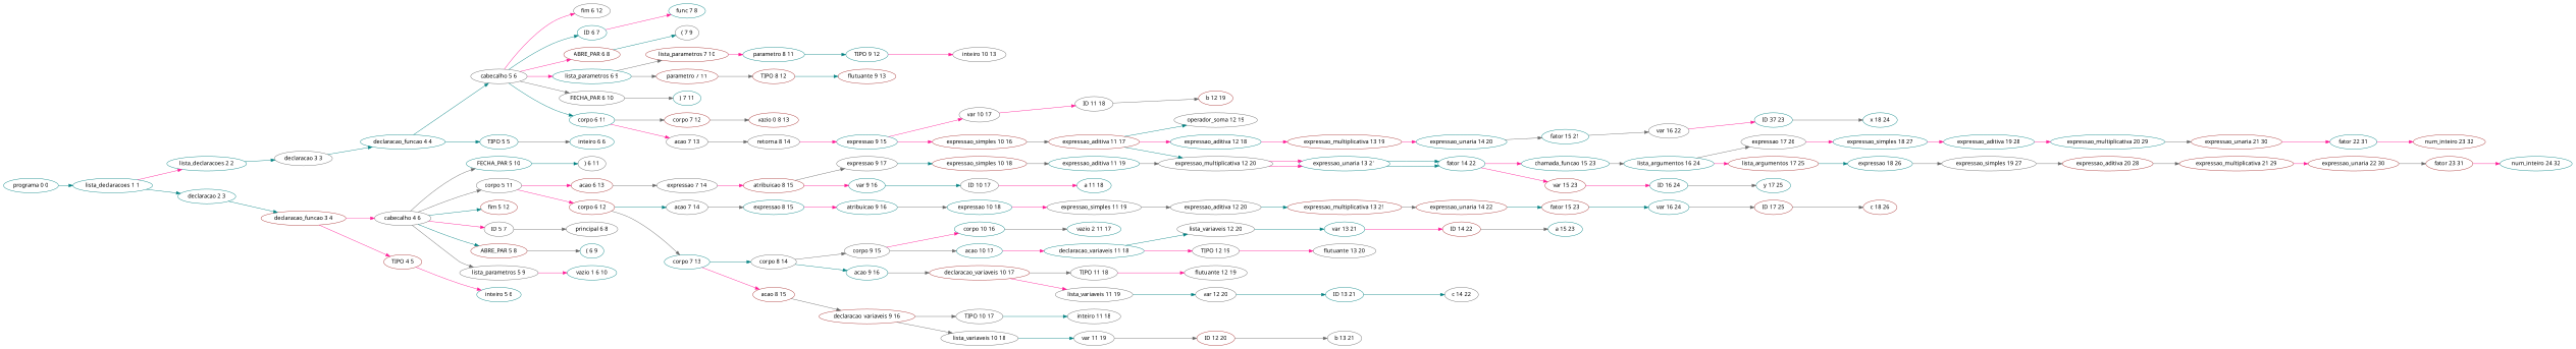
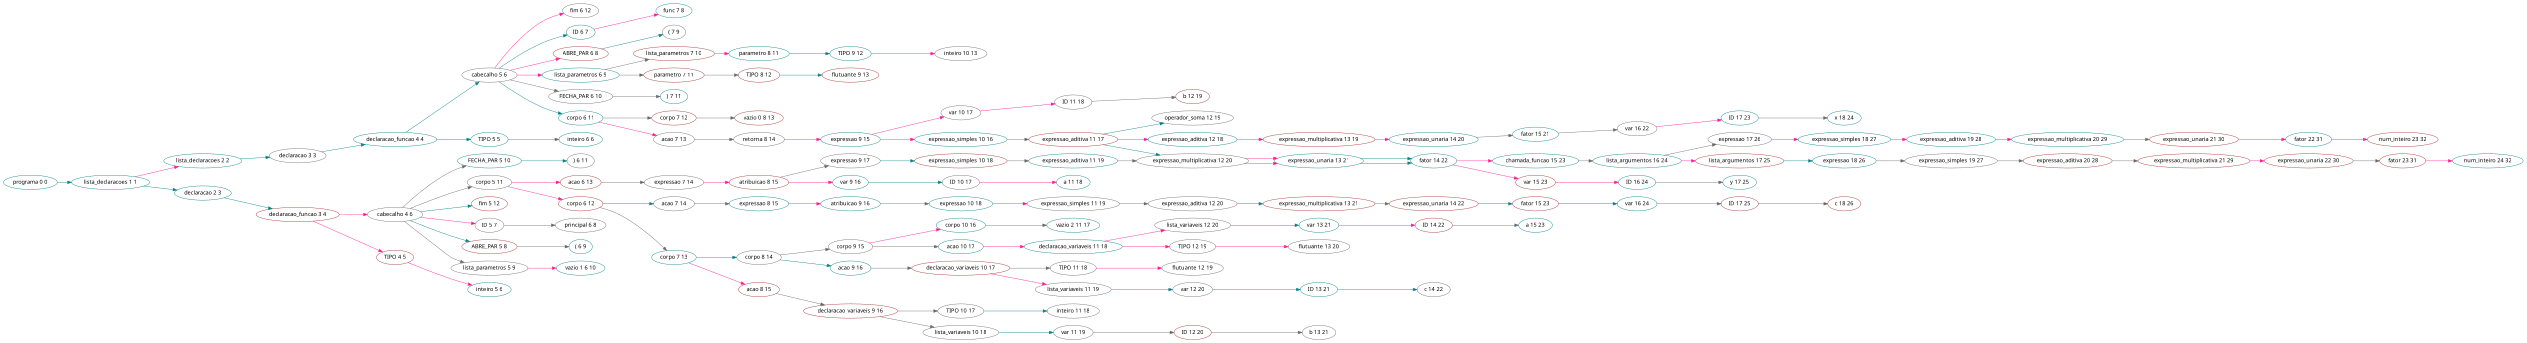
  digraph {
    fontname="Noto Sans"
    rankdir=LR
    node [color=teal fontname="Noto Sans"]
    edge [color=deeppink fontname="Noto Sans"]
    "programa 0 0"
    "lista_declaracoes 1 1"
    "lista_declaracoes 2 2"
    "declaracao 2 3"
    "declaracao 3 3" [color=gray40]
    "declaracao_funcao 3 4" [color=brown]
    "declaracao_funcao 4 4"
    "TIPO 5 5"
    "cabecalho 5 6" [color=gray40]
    "inteiro 6 6"
    "ID 6 7"
    "ABRE_PAR 6 8" [color=brown]
    "lista_parametros 6 9"
    "FECHA_PAR 6 10" [color=gray40]
    "corpo 6 11"
    "fim 6 12" [color=gray40]
    "func 7 8"
    "( 7 9" [color=gray40]
    "lista_parametros 7 10" [color=brown]
    "parametro 7 11" [color=brown]
    ") 7 11"
    "corpo 7 12" [color=brown]
    "acao 7 13" [color=gray40]
    "parametro 8 11"
    "TIPO 8 12" [color=brown]
    "TIPO 9 12"
    "inteiro 10 13" [color=gray40]
    "flutuante 9 13" [color=brown]
    "vazio 0 8 13" [color=brown]
    "retorna 8 14" [color=gray40]
    "expressao 9 15"
-   "expressao_simples 10 16" [color=brown]
+   "expressao_simples 10 16"
    "var 10 17" [color=gray40]
    "expressao_aditiva 11 17" [color=brown]
    "expressao_aditiva 12 18"
    "operador_soma 12 19" [color=gray40]
    "expressao_multiplicativa 12 20" [color=gray40]
    "expressao_multiplicativa 13 19" [color=brown]
    "expressao_unaria 13 21"
    "expressao_unaria 14 20"
    "fator 15 21"
    "var 16 22" [color=gray40]
-   "ID 17 23" [label="ID 37 23"]
+   "ID 17 23"
    "x 18 24"
    "fator 14 22"
    "var 15 23" [color=brown]
    "chamada_funcao 15 23"
    "ID 16 24"
    "lista_argumentos 16 24"
    "y 17 25"
    "TIPO 4 5" [color=brown]
    "cabecalho 4 6" [color=gray40]
    "inteiro 5 6"
    "ID 5 7" [color=gray40]
    "ABRE_PAR 5 8" [color=brown]
    "lista_parametros 5 9" [color=gray40]
    "FECHA_PAR 5 10"
    "corpo 5 11" [color=gray40]
    "fim 5 12" [color=brown]
    "principal 6 8" [color=gray40]
    "( 6 9"
    "vazio 1 6 10"
    ") 6 11" [color=gray40]
    "corpo 6 12" [color=brown]
    "acao 6 13" [color=brown]
    "corpo 7 13"
    "acao 7 14" [color=gray40]
    "expressao 7 14" [color=gray40]
    "corpo 8 14" [color=gray40]
    "acao 8 15" [color=brown]
    "expressao 8 15"
    "corpo 9 15" [color=gray40]
    "acao 9 16"
    "declaracao_variaveis 9 16" [color=brown]
    "corpo 10 16"
    "acao 10 17"
    "declaracao_variaveis 10 17" [color=brown]
    "vazio 2 11 17"
    "declaracao_variaveis 11 18"
    "TIPO 12 19" [color=gray40]
    "lista_variaveis 12 20" [color=gray40]
    "flutuante 13 20" [color=gray40]
    "var 13 21"
    "ID 14 22" [color=brown]
    "a 15 23"
    "TIPO 11 18" [color=gray40]
    "lista_variaveis 11 19" [color=gray40]
    "flutuante 12 19" [color=gray40]
    "var 12 20" [color=gray40]
    "ID 13 21"
    "c 14 22" [color=gray40]
    "TIPO 10 17" [color=gray40]
    "lista_variaveis 10 18" [color=gray40]
    "inteiro 11 18" [color=gray40]
    "var 11 19" [color=gray40]
    "ID 12 20" [color=brown]
    "b 13 21" [color=gray40]
    "atribuicao 9 16"
    "expressao 10 18"
    "ID 11 18" [color=gray40]
    "expressao_simples 11 19" [color=gray40]
    "b 12 19" [color=brown]
    "expressao_aditiva 12 20" [color=gray40]
    "expressao_multiplicativa 13 21" [color=brown]
    "expressao_unaria 14 22" [color=brown]
    "fator 15 23" [color=brown]
    "var 16 24"
    "ID 17 25" [color=brown]
    "c 18 26" [color=brown]
    "atribuicao 8 15" [color=brown]
    "var 9 16"
    "expressao 9 17" [color=gray40]
    "ID 10 17" [color=gray40]
    "expressao_simples 10 18" [color=brown]
    "a 11 18"
    "expressao_aditiva 11 19"
    "lista_argumentos 17 25" [color=brown]
    "expressao 17 26" [color=gray40]
    "expressao 18 26"
    "expressao_simples 18 27"
    "expressao_simples 19 27" [color=gray40]
    "expressao_aditiva 20 28" [color=brown]
    "expressao_multiplicativa 21 29" [color=brown]
    "expressao_unaria 22 30" [color=brown]
    "fator 23 31" [color=brown]
    "num_inteiro 24 32"
    "expressao_aditiva 19 28"
    "expressao_multiplicativa 20 29"
    "expressao_unaria 21 30" [color=brown]
    "fator 22 31"
    "num_inteiro 23 32" [color=brown]
    "programa 0 0" -> "lista_declaracoes 1 1" [color=teal]
    "lista_declaracoes 1 1" -> "lista_declaracoes 2 2"
    "lista_declaracoes 1 1" -> "declaracao 2 3" [color=teal]
    "lista_declaracoes 2 2" -> "declaracao 3 3" [color=teal]
    "declaracao 2 3" -> "declaracao_funcao 3 4" [color=teal]
    "declaracao 3 3" -> "declaracao_funcao 4 4" [color=teal]
    "declaracao_funcao 3 4" -> "TIPO 4 5"
    "declaracao_funcao 3 4" -> "cabecalho 4 6"
    "declaracao_funcao 4 4" -> "TIPO 5 5" [color=teal]
    "declaracao_funcao 4 4" -> "cabecalho 5 6" [color=teal]
    "TIPO 5 5" -> "inteiro 6 6" [color=gray40]
    "cabecalho 5 6" -> "ID 6 7" [color=teal]
    "cabecalho 5 6" -> "ABRE_PAR 6 8"
    "cabecalho 5 6" -> "lista_parametros 6 9"
    "cabecalho 5 6" -> "FECHA_PAR 6 10" [color=gray40]
    "cabecalho 5 6" -> "corpo 6 11" [color=teal]
    "cabecalho 5 6" -> "fim 6 12"
    "ID 6 7" -> "func 7 8"
    "ABRE_PAR 6 8" -> "( 7 9" [color=teal]
    "lista_parametros 6 9" -> "lista_parametros 7 10" [color=gray40]
    "lista_parametros 6 9" -> "parametro 7 11" [color=gray40]
    "FECHA_PAR 6 10" -> ") 7 11" [color=gray40]
    "corpo 6 11" -> "corpo 7 12" [color=gray40]
    "corpo 6 11" -> "acao 7 13"
    "lista_parametros 7 10" -> "parametro 8 11"
    "parametro 7 11" -> "TIPO 8 12" [color=gray40]
    "corpo 7 12" -> "vazio 0 8 13" [color=gray40]
    "acao 7 13" -> "retorna 8 14" [color=gray40]
    "parametro 8 11" -> "TIPO 9 12" [color=teal]
    "TIPO 8 12" -> "flutuante 9 13" [color=teal]
    "TIPO 9 12" -> "inteiro 10 13"
    "retorna 8 14" -> "expressao 9 15"
    "expressao 9 15" -> "expressao_simples 10 16"
    "expressao 9 15" -> "var 10 17"
    "expressao_simples 10 16" -> "expressao_aditiva 11 17" [color=gray40]
    "var 10 17" -> "ID 11 18"
    "expressao_aditiva 11 17" -> "expressao_aditiva 12 18"
    "expressao_aditiva 11 17" -> "operador_soma 12 19" [color=teal]
    "expressao_aditiva 11 17" -> "expressao_multiplicativa 12 20" [color=teal]
    "expressao_aditiva 12 18" -> "expressao_multiplicativa 13 19"
    "expressao_multiplicativa 12 20" -> "expressao_unaria 13 21"
    "expressao_multiplicativa 12 20" -> "expressao_unaria 13 21"
    "expressao_multiplicativa 13 19" -> "expressao_unaria 14 20"
    "expressao_unaria 13 21" -> "fator 14 22" [color=teal]
    "expressao_unaria 13 21" -> "fator 14 22" [color=teal]
    "expressao_unaria 14 20" -> "fator 15 21" [color=gray40]
    "fator 15 21" -> "var 16 22" [color=gray40]
    "var 16 22" -> "ID 17 23"
    "ID 17 23" -> "x 18 24" [color=gray40]
    "fator 14 22" -> "var 15 23"
    "fator 14 22" -> "chamada_funcao 15 23"
    "var 15 23" -> "ID 16 24"
    "chamada_funcao 15 23" -> "lista_argumentos 16 24" [color=gray40]
    "ID 16 24" -> "y 17 25" [color=gray40]
    "lista_argumentos 16 24" -> "lista_argumentos 17 25"
    "lista_argumentos 16 24" -> "expressao 17 26" [color=gray40]
    "TIPO 4 5" -> "inteiro 5 6"
    "cabecalho 4 6" -> "ID 5 7"
    "cabecalho 4 6" -> "ABRE_PAR 5 8" [color=teal]
    "cabecalho 4 6" -> "lista_parametros 5 9" [color=gray40]
    "cabecalho 4 6" -> "FECHA_PAR 5 10" [color=gray40]
    "cabecalho 4 6" -> "corpo 5 11" [color=gray40]
    "cabecalho 4 6" -> "fim 5 12" [color=teal]
    "ID 5 7" -> "principal 6 8" [color=gray40]
    "ABRE_PAR 5 8" -> "( 6 9" [color=gray40]
    "lista_parametros 5 9" -> "vazio 1 6 10"
    "FECHA_PAR 5 10" -> ") 6 11" [color=teal]
    "corpo 5 11" -> "corpo 6 12"
    "corpo 5 11" -> "acao 6 13"
    "corpo 6 12" -> "corpo 7 13" [color=gray40]
    "corpo 6 12" -> "acao 7 14" [color=teal]
    "acao 6 13" -> "expressao 7 14" [color=gray40]
    "corpo 7 13" -> "corpo 8 14" [color=teal]
    "corpo 7 13" -> "acao 8 15"
    "acao 7 14" -> "expressao 8 15" [color=gray40]
    "expressao 7 14" -> "atribuicao 8 15"
    "corpo 8 14" -> "corpo 9 15" [color=gray40]
    "corpo 8 14" -> "acao 9 16" [color=teal]
    "acao 8 15" -> "declaracao_variaveis 9 16" [color=gray40]
    "expressao 8 15" -> "atribuicao 9 16"
    "corpo 9 15" -> "corpo 10 16"
    "corpo 9 15" -> "acao 10 17" [color=gray40]
    "acao 9 16" -> "declaracao_variaveis 10 17" [color=gray40]
    "declaracao_variaveis 9 16" -> "TIPO 10 17" [color=gray40]
    "declaracao_variaveis 9 16" -> "lista_variaveis 10 18" [color=gray40]
    "corpo 10 16" -> "vazio 2 11 17" [color=gray40]
    "acao 10 17" -> "declaracao_variaveis 11 18"
    "declaracao_variaveis 10 17" -> "TIPO 11 18" [color=gray40]
    "declaracao_variaveis 10 17" -> "lista_variaveis 11 19"
    "declaracao_variaveis 11 18" -> "TIPO 12 19"
-   "declaracao_variaveis 11 18" -> "lista_variaveis 12 20" [color=teal]
+   "declaracao_variaveis 11 18" -> "lista_variaveis 12 20"
    "TIPO 12 19" -> "flutuante 13 20"
    "lista_variaveis 12 20" -> "var 13 21" [color=teal]
    "var 13 21" -> "ID 14 22"
    "ID 14 22" -> "a 15 23" [color=gray40]
    "TIPO 11 18" -> "flutuante 12 19"
    "lista_variaveis 11 19" -> "var 12 20" [color=teal]
    "var 12 20" -> "ID 13 21" [color=teal]
    "ID 13 21" -> "c 14 22" [color=teal]
    "TIPO 10 17" -> "inteiro 11 18" [color=teal]
    "lista_variaveis 10 18" -> "var 11 19" [color=teal]
    "var 11 19" -> "ID 12 20" [color=gray40]
    "ID 12 20" -> "b 13 21" [color=gray40]
    "atribuicao 9 16" -> "expressao 10 18" [color=gray40]
    "expressao 10 18" -> "expressao_simples 11 19"
    "ID 11 18" -> "b 12 19" [color=gray40]
    "expressao_simples 11 19" -> "expressao_aditiva 12 20" [color=gray40]
    "expressao_aditiva 12 20" -> "expressao_multiplicativa 13 21" [color=teal]
    "expressao_multiplicativa 13 21" -> "expressao_unaria 14 22" [color=gray40]
    "expressao_unaria 14 22" -> "fator 15 23" [color=teal]
    "fator 15 23" -> "var 16 24" [color=teal]
    "var 16 24" -> "ID 17 25" [color=gray40]
    "ID 17 25" -> "c 18 26" [color=gray40]
    "atribuicao 8 15" -> "var 9 16"
    "atribuicao 8 15" -> "expressao 9 17" [color=gray40]
    "var 9 16" -> "ID 10 17" [color=teal]
    "expressao 9 17" -> "expressao_simples 10 18" [color=teal]
    "ID 10 17" -> "a 11 18"
    "expressao_simples 10 18" -> "expressao_aditiva 11 19" [color=gray40]
    "expressao_aditiva 11 19" -> "expressao_multiplicativa 12 20" [color=gray40]
    "lista_argumentos 17 25" -> "expressao 18 26" [color=teal]
    "expressao 17 26" -> "expressao_simples 18 27"
    "expressao 18 26" -> "expressao_simples 19 27" [color=gray40]
    "expressao_simples 18 27" -> "expressao_aditiva 19 28"
    "expressao_simples 19 27" -> "expressao_aditiva 20 28" [color=gray40]
    "expressao_aditiva 20 28" -> "expressao_multiplicativa 21 29" [color=gray40]
    "expressao_multiplicativa 21 29" -> "expressao_unaria 22 30"
    "expressao_unaria 22 30" -> "fator 23 31" [color=gray40]
    "fator 23 31" -> "num_inteiro 24 32"
    "expressao_aditiva 19 28" -> "expressao_multiplicativa 20 29"
    "expressao_multiplicativa 20 29" -> "expressao_unaria 21 30" [color=gray40]
    "expressao_unaria 21 30" -> "fator 22 31"
    "fator 22 31" -> "num_inteiro 23 32"
  }
